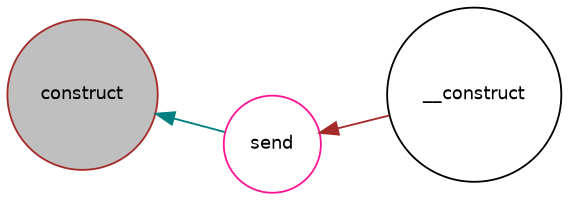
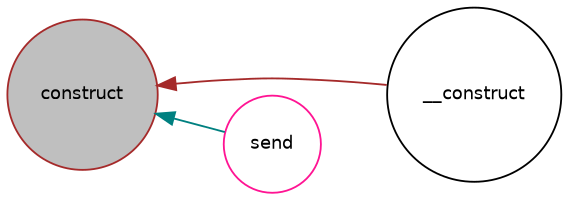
  digraph {
    rankdir=LR
    node [fillcolor=white fontname=Helvetica fontsize=10 shape=circle style=filled]
    edge [dir=back fontname=Helvetica fontsize=10 labelfontname=Helvetica labelfontsize=10 style=solid]
    n1 [color=brown fillcolor=grey75 fontcolor=black height=0.2 label=construct width=0.4]
    n2 [color=black height=0.2 label=__construct width=0.4]
    n3 [color=deeppink height=0.2 label=send width=0.4]
-   n3 -> n2 [color=brown]
+   n1 -> n2 [color=brown]
    n1 -> n3 [color=teal]
  }
